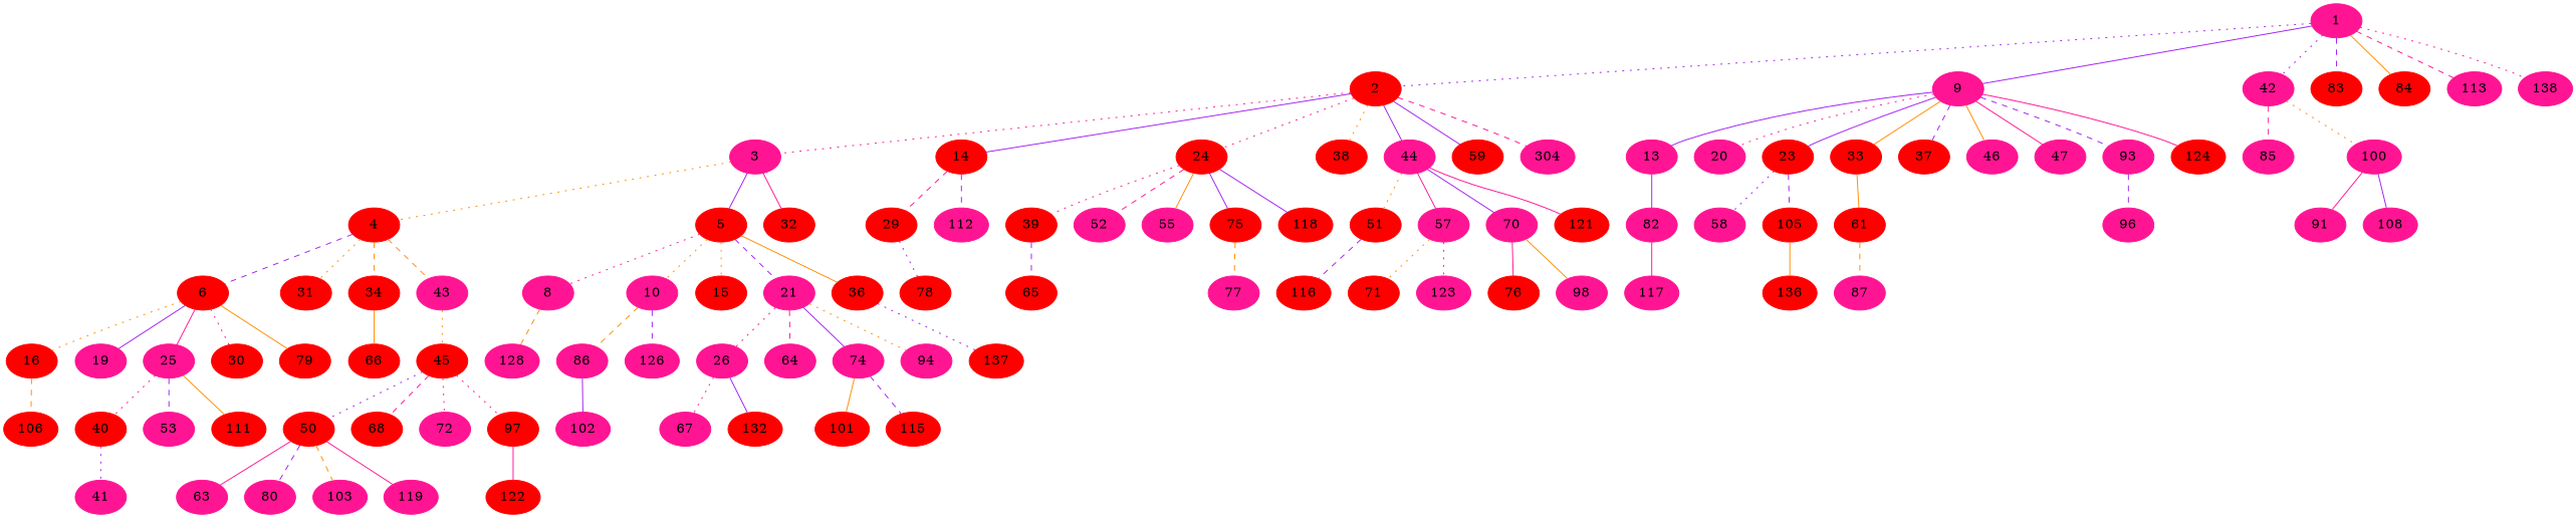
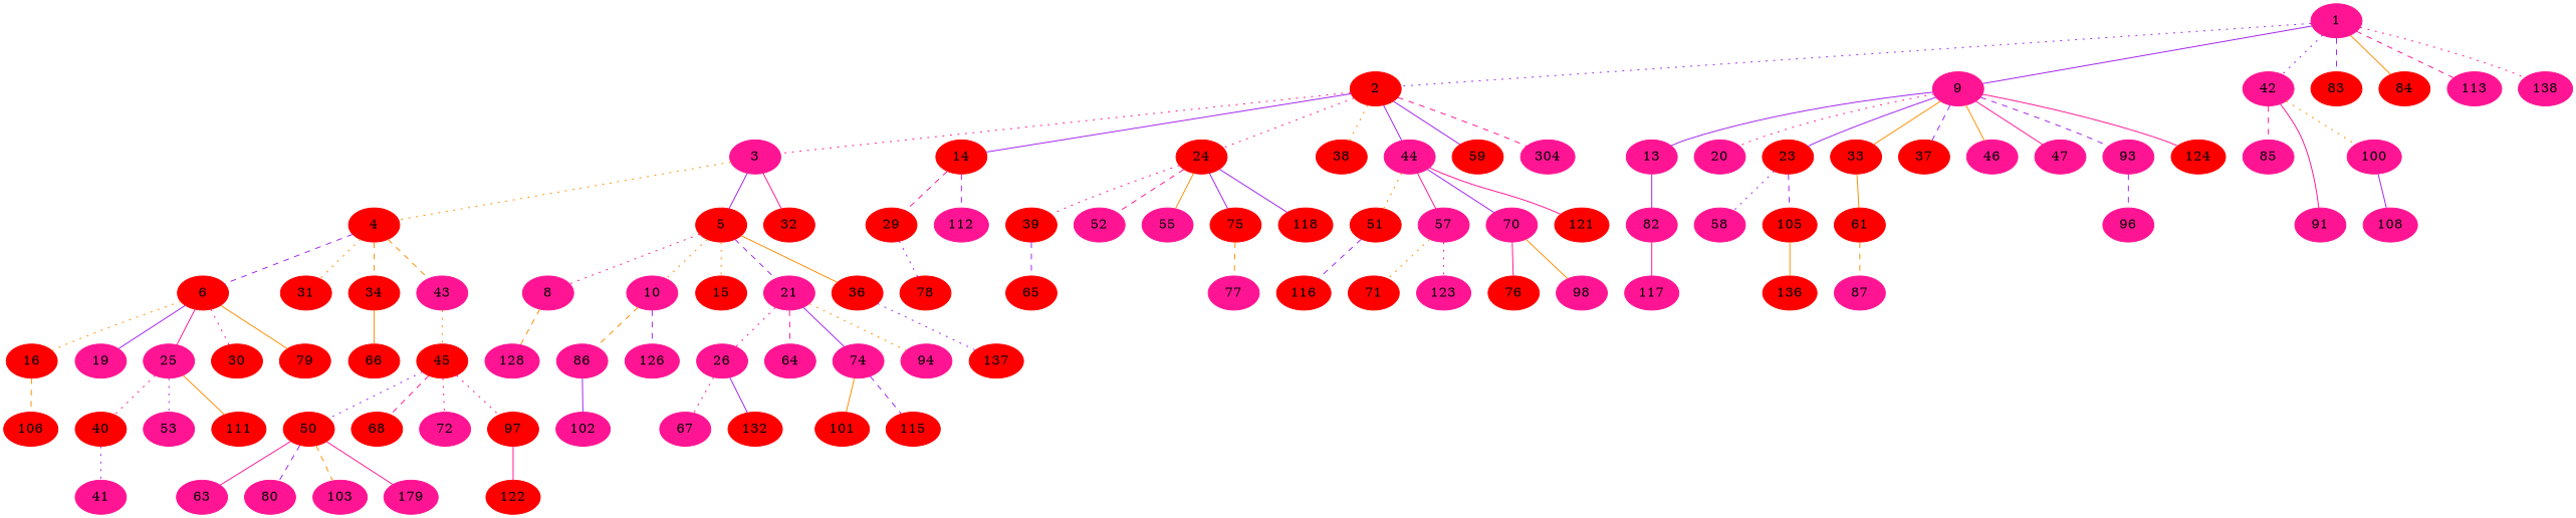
  graph {
    node [color=deeppink style=filled]
    edge [color=purple style=solid]
    1 [super="+7"]
    2 [color=red super="+11"]
    9 [super="+18"]
    42 [super="+48"]
    83 [color=red]
    84 [color=red]
    113
    138
    3 [super="+81"]
    14 [color=red super="+60"]
    24 [color=red super="+54"]
    38 [color=red super="+131"]
    44 [super="+56"]
    59 [color=red]
    n15 [label=304]
    13
    20
    23 [color=red super="+35"]
    33 [color=red]
    37 [color=red]
    46
    47
    93
    124 [color=red super="+135"]
    85
    91
    100
    4 [color=red super="+12"]
    5 [color=red]
    32 [color=red]
    29 [color=red super="+134"]
    112
    39 [color=red]
    52
    55
    75 [color=red]
    118 [color=red]
    51 [color=red]
    57 [super="+99"]
    70
    121 [color=red]
    6 [color=red super="+17"]
    31 [color=red]
    34 [color=red]
    43
    8 [super="+49"]
    10 [super="+28"]
    15 [color=red super="+27"]
    21 [super="+22"]
    36 [color=red super="+73"]
    16 [color=red]
    19
    25 [super="+69"]
    30 [color=red super="+89"]
    79 [color=red]
    66 [color=red]
    45 [color=red super="+63"]
    128 [super="+129"]
    86 [super="+95"]
    126 [super="+127"]
    26 [super="+133"]
    64
    74 [super="+92"]
    94
    137 [color=red]
    106 [color=red super="+120"]
    40 [color=red super="+130"]
    53
    111 [color=red]
    82 [super="+88"]
    58
    105 [color=red super="+114"]
    61 [color=red]
    96
    102
    117
    78 [color=red super="+109"]
    67
    132 [color=red]
    101 [color=red]
    115 [color=red]
    136 [color=red]
    65 [color=red]
    77 [super="+110"]
    41
    87
    108
    50 [color=red super="+90"]
    68 [color=red]
    72
    97 [color=red]
    116 [color=red super="+125"]
    71 [color=red]
    123
    76 [color=red]
    98 [super="+107"]
    n97 [label=63]
    80
    103
-   119
+   119 [label=179]
    122 [color=red]
    1 -- 2 [style=dotted]
    1 -- 9
    1 -- 42 [style=dotted]
    1 -- 83 [style=dashed]
    1 -- 84 [color=darkorange]
    1 -- 113 [color=deeppink style=dashed]
    1 -- 138 [color=deeppink style=dotted]
    2 -- 3 [color=deeppink style=dotted]
    2 -- 14
    2 -- 24 [color=deeppink style=dotted]
    2 -- 38 [color=darkorange style=dotted]
    2 -- 44
    2 -- 59
    2 -- n15 [color=deeppink style=dashed]
    9 -- 13
    9 -- 20 [color=deeppink style=dotted]
    9 -- 23
    9 -- 33 [color=darkorange]
    9 -- 37 [style=dashed]
    9 -- 46 [color=darkorange]
    9 -- 47 [color=deeppink]
    9 -- 93 [style=dashed]
    9 -- 124 [color=deeppink]
    42 -- 85 [color=deeppink style=dashed]
-   100 -- 91 [color=deeppink]
+   42 -- 91 [color=deeppink]
    42 -- 100 [color=darkorange style=dotted]
    3 -- 4 [color=darkorange style=dotted]
    3 -- 5
    3 -- 32 [color=deeppink]
    14 -- 29 [color=deeppink style=dashed]
    14 -- 112 [style=dashed]
    24 -- 39 [color=deeppink style=dotted]
    24 -- 52 [color=deeppink style=dashed]
    24 -- 55 [color=darkorange]
    24 -- 75
    24 -- 118
    44 -- 51 [color=darkorange style=dotted]
    44 -- 57 [color=deeppink]
    44 -- 70
    44 -- 121 [color=deeppink]
    13 -- 82
    23 -- 58 [style=dotted]
    23 -- 105 [style=dashed]
    33 -- 61 [color=darkorange]
    93 -- 96 [style=dashed]
    100 -- 108
    4 -- 6 [style=dashed]
    4 -- 31 [color=darkorange style=dotted]
    4 -- 34 [color=darkorange style=dashed]
    4 -- 43 [color=darkorange style=dashed]
    5 -- 8 [color=deeppink style=dotted]
    5 -- 10 [color=darkorange style=dotted]
    5 -- 15 [color=darkorange style=dotted]
    5 -- 21 [style=dashed]
    5 -- 36 [color=darkorange]
    29 -- 78 [style=dotted]
    39 -- 65 [style=dashed]
    75 -- 77 [color=darkorange style=dashed]
    51 -- 116 [style=dashed]
    57 -- 71 [color=darkorange style=dotted]
    57 -- 123 [color=deeppink style=dotted]
    70 -- 76 [color=deeppink]
    70 -- 98 [color=darkorange]
    6 -- 16 [color=darkorange style=dotted]
    6 -- 19
    6 -- 25 [color=deeppink]
    6 -- 30 [color=deeppink style=dotted]
    6 -- 79 [color=darkorange]
    34 -- 66 [color=darkorange]
    43 -- 45 [color=darkorange style=dotted]
    8 -- 128 [color=darkorange style=dashed]
    10 -- 86 [color=darkorange style=dashed]
    10 -- 126 [style=dashed]
    21 -- 26 [color=deeppink style=dotted]
    21 -- 64 [color=deeppink style=dashed]
    21 -- 74
    21 -- 94 [color=darkorange style=dotted]
    36 -- 137 [style=dotted]
    16 -- 106 [color=darkorange style=dashed]
    25 -- 40 [color=deeppink style=dotted]
-   25 -- 53 [style=dashed]
+   25 -- 53 [style=dotted]
    25 -- 111 [color=darkorange]
    45 -- 50 [style=dotted]
    45 -- 68 [color=deeppink style=dashed]
    45 -- 72 [color=deeppink style=dotted]
    45 -- 97 [color=deeppink style=dotted]
    86 -- 102
    26 -- 67 [color=deeppink style=dotted]
    26 -- 132
    74 -- 101 [color=darkorange]
    74 -- 115 [style=dashed]
    40 -- 41 [style=dotted]
    82 -- 117 [color=deeppink]
    105 -- 136 [color=darkorange]
    61 -- 87 [color=darkorange style=dashed]
    50 -- n97 [color=deeppink]
    50 -- 80 [style=dashed]
    50 -- 103 [color=darkorange style=dashed]
    50 -- 119 [color=deeppink]
    97 -- 122 [color=deeppink]
  }
